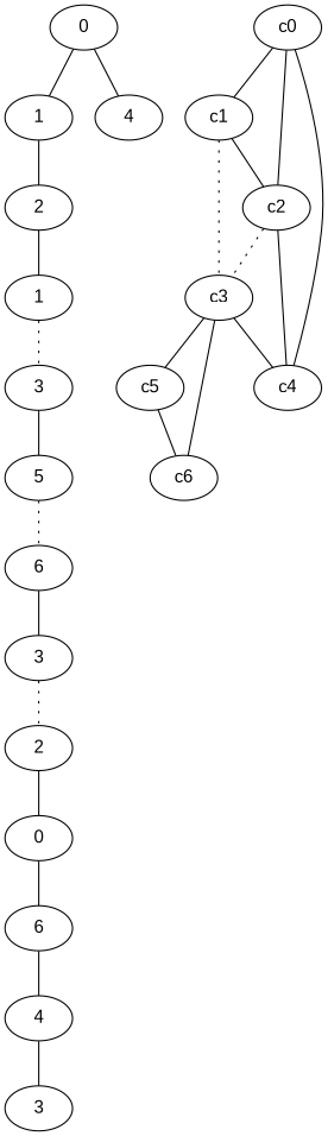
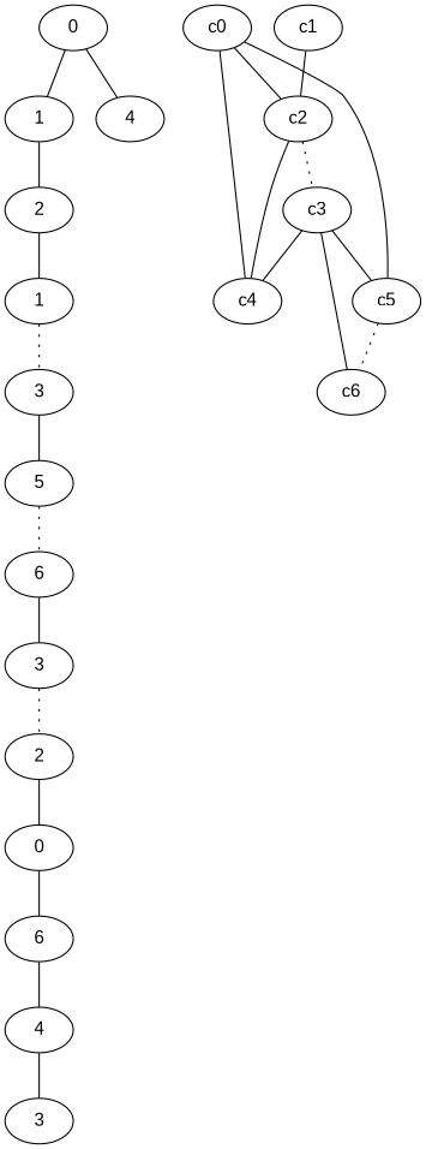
  graph {
    fontname="Liberation Sans"
    node [fontname="Liberation Sans"]
    edge [fontname="Liberation Sans"]
    n1 [label=0]
    n2 [label=1]
    n3 [label=4]
    n4 [label=2]
    n5 [label=1]
    n6 [label=3]
    n7 [label=5]
    n8 [label=6]
    n9 [label=3]
    n10 [label=2]
    n11 [label=0]
    n12 [label=6]
    n13 [label=4]
    n14 [label=3]
    c0
    c1
    c2
    c4
    c3
    c6
    c5
    n1 -- n2
    n1 -- n3
    n2 -- n4
    n4 -- n5
    n5 -- n6 [style=dotted]
    n6 -- n7
    n7 -- n8 [style=dotted]
    n8 -- n9
    n9 -- n10 [style=dotted]
    n10 -- n11
    n11 -- n12
    n12 -- n13
    n13 -- n14
-   c0 -- c1
+   c0 -- c5
    c0 -- c2
    c0 -- c4
    c1 -- c2
-   c1 -- c3 [style=dotted]
    c2 -- c3 [style=dotted]
    c4 -- c2
    c3 -- c4
    c3 -- c6
    c3 -- c5
-   c5 -- c6 [style=solid]
+   c5 -- c6 [style=dotted]
  }
